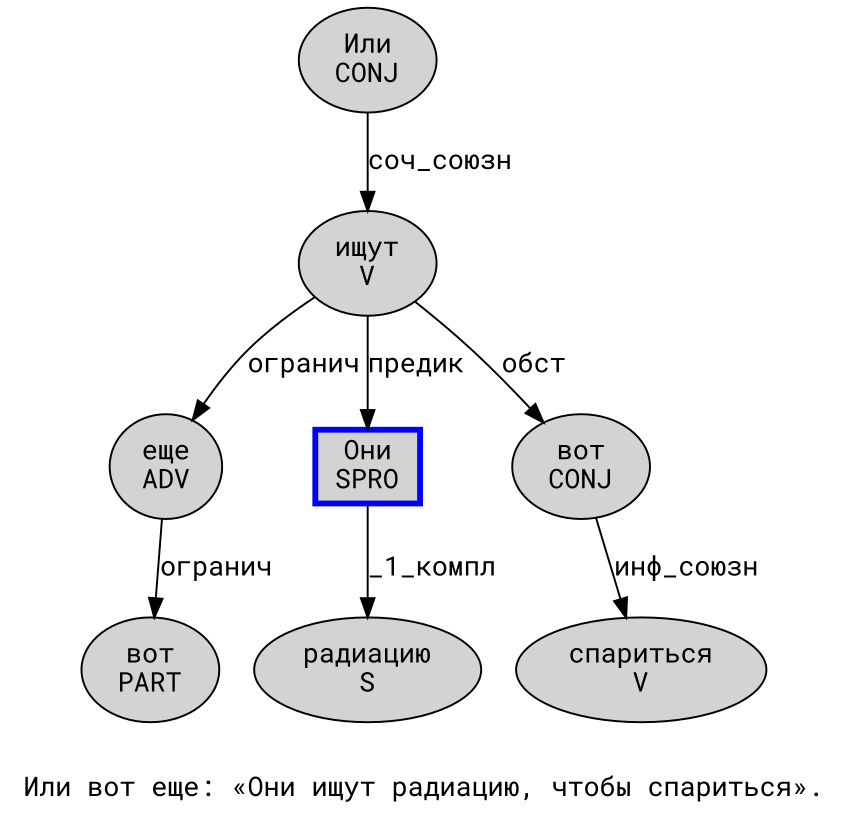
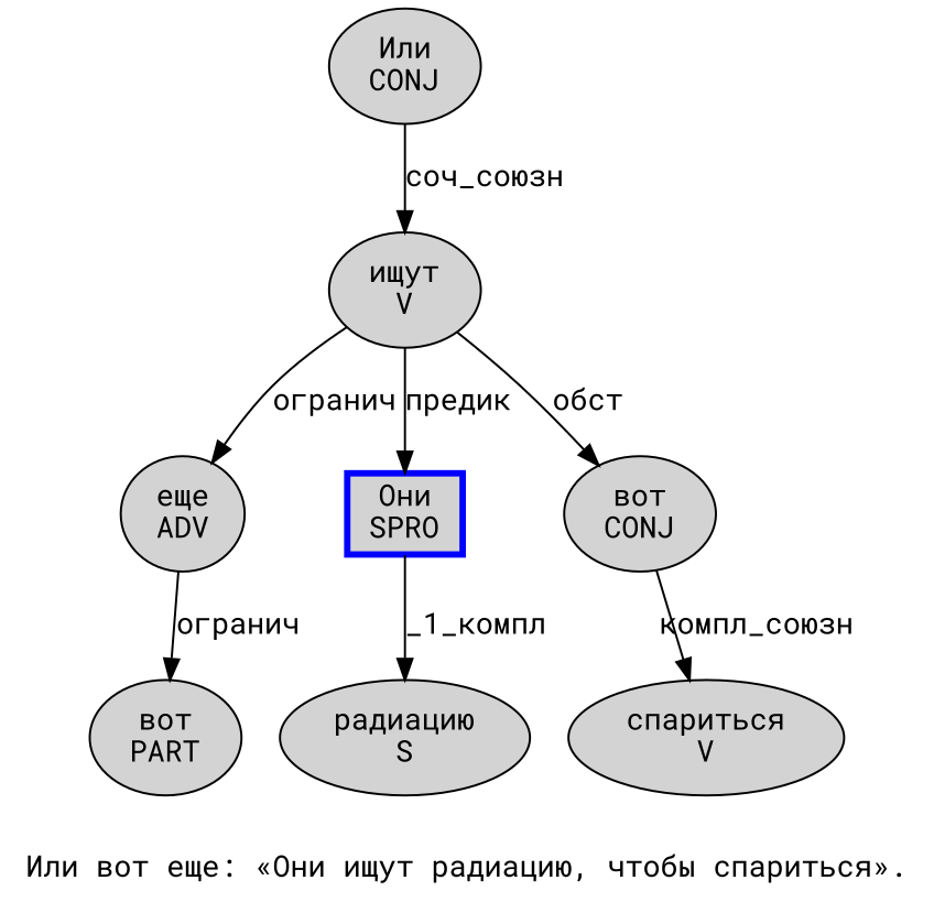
  digraph {
    fontname="Roboto Mono"
    label="Или вот еще: «Они ищут радиацию, чтобы спариться»."
    node [fillcolor=lightgray fontname="Roboto Mono" penwidth=1 shape=ellipse style=filled]
    edge [fontname="Roboto Mono"]
    n1 [label="Или\nCONJ"]
    n2 [label="ищут\nV"]
    n3 [label="еще\nADV"]
    n4 [color=blue label="Они\nSPRO" penwidth=3 shape=box]
    n5 [label="вот\nCONJ"]
    n6 [label="вот\nPART"]
    n7 [label="радиацию\nS"]
    n8 [label="спариться\nV"]
    n1 -> n2 [label="соч_союзн"]
    n2 -> n3 [label="огранич"]
    n2 -> n4 [label="предик"]
    n2 -> n5 [label="обст"]
    n3 -> n6 [label="огранич"]
    n4 -> n7 [label="_1_компл"]
-   n5 -> n8 [label="инф_союзн"]
+   n5 -> n8 [label="компл_союзн"]
  }
